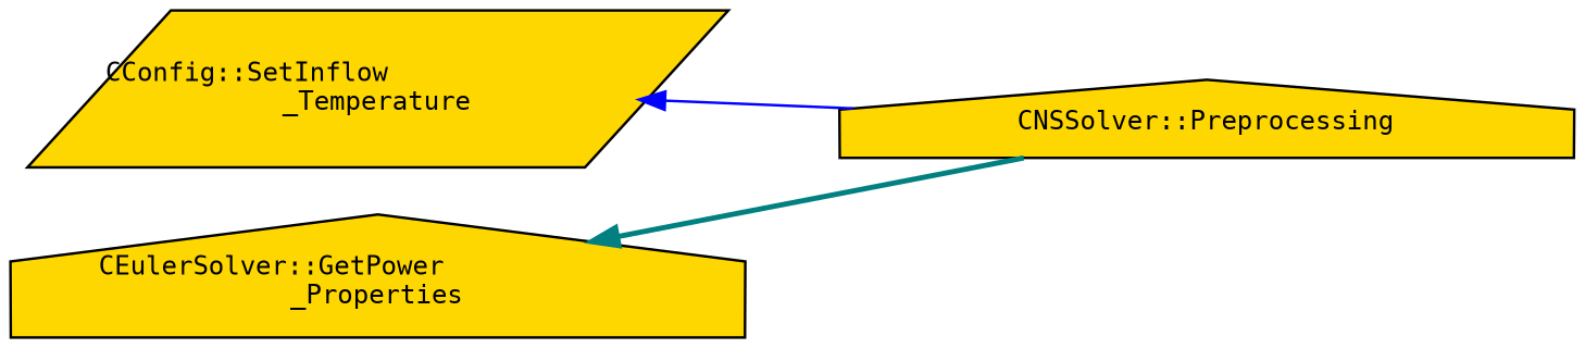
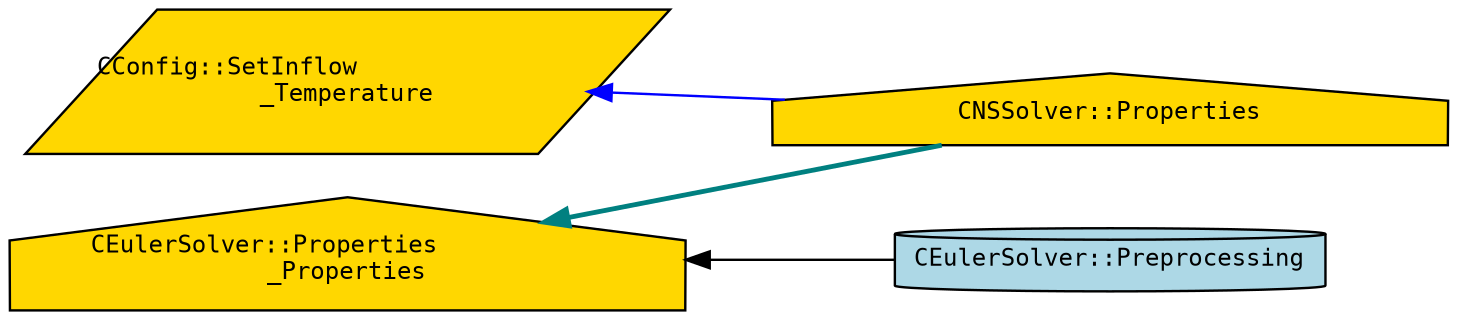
  digraph {
    fontname="DejaVu Sans Mono"
    rankdir=LR
    node [color=black fillcolor=gold fontname="DejaVu Sans Mono" fontsize=10 shape=house style=filled]
    edge [dir=back fontname="DejaVu Sans Mono" fontsize=10 labelfontname=Helvetica labelfontsize=10 style=solid]
    n1 [fontcolor=black height=0.2 label="CConfig::SetInflow\l_Temperature" shape=parallelogram width=0.4]
-   n2 [height=0.2 label="CNSSolver::Preprocessing" width=0.4]
-   n3 [height=0.2 label="CEulerSolver::GetPower\l_Properties" width=0.4]
+   n2 [height=0.2 label="CNSSolver::Properties" width=0.4]
+   n3 [height=0.2 label="CEulerSolver::Properties\l_Properties" width=0.4]
+   n4 [fillcolor=lightblue height=0.2 label="CEulerSolver::Preprocessing" shape=cylinder width=0.4]
    n1 -> n2 [color=blue]
    n3 -> n2 [color=teal style=bold]
+   n3 -> n4 [color=black]
  }
